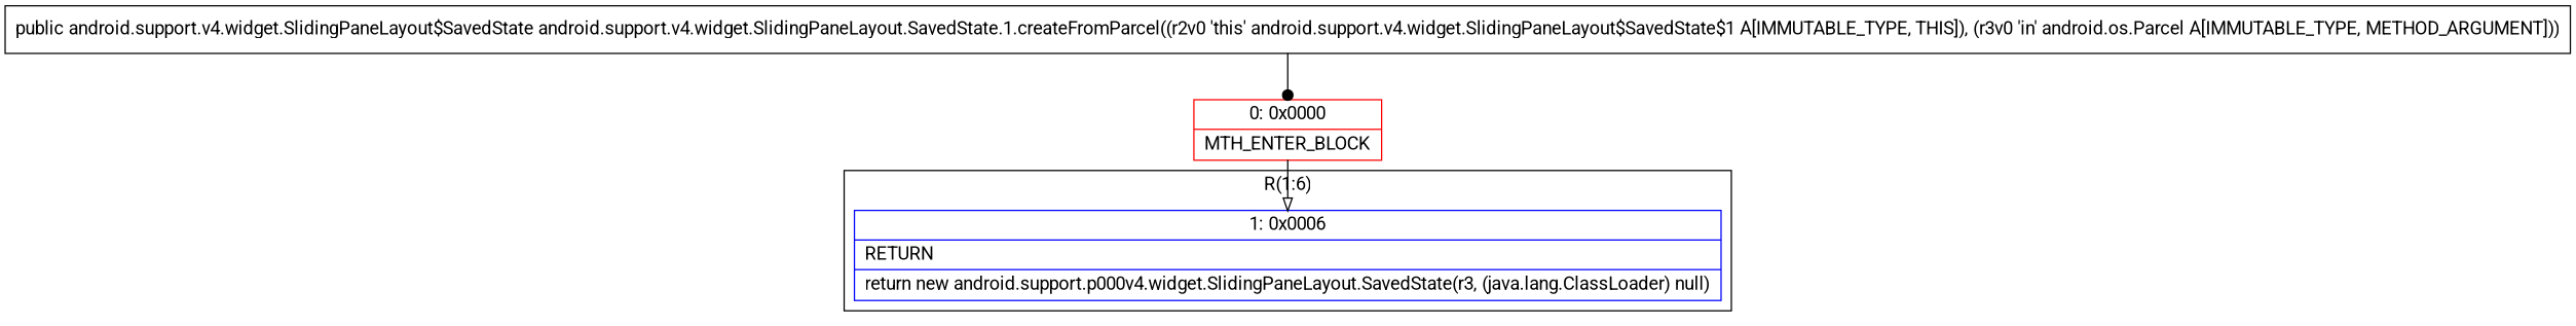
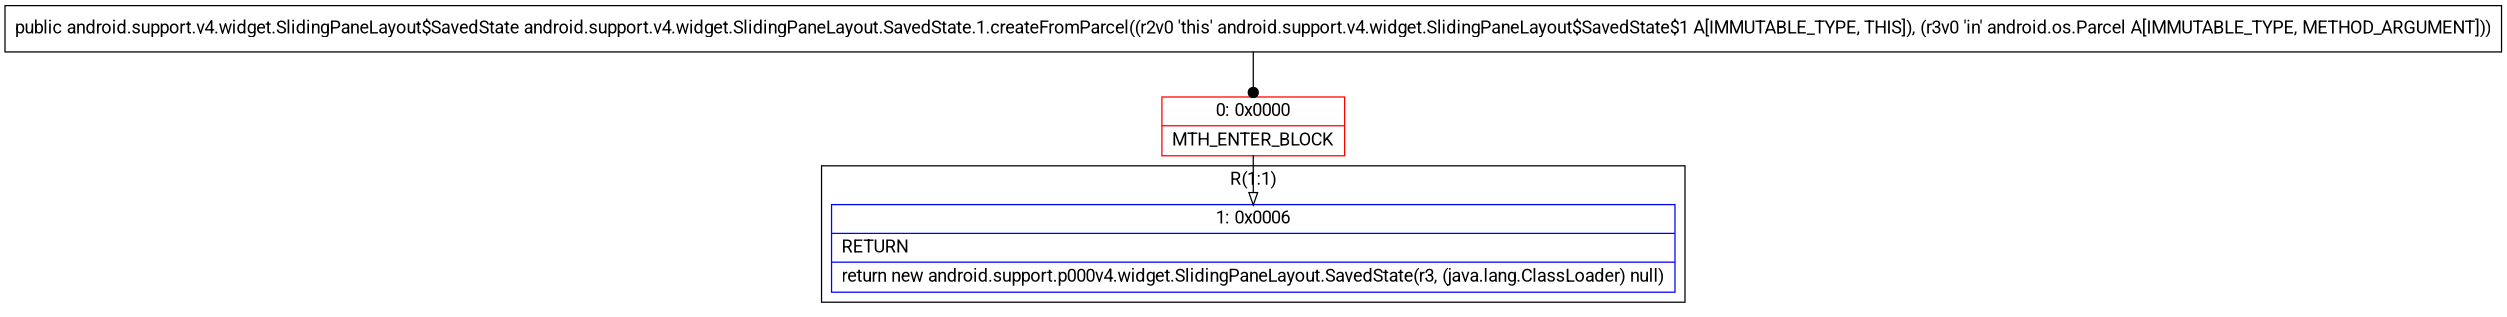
  digraph {
    fontname=Roboto
    node [shape=record fontname=Roboto]
    edge [fontname=Roboto]
    n1 [color=blue label="{1\:\ 0x0006|RETURN\l|return new android.support.p000v4.widget.SlidingPaneLayout.SavedState(r3, (java.lang.ClassLoader) null)\l}"]
    n2 [color=red label="{0\:\ 0x0000|MTH_ENTER_BLOCK\l}"]
    n3 [label="{public android.support.v4.widget.SlidingPaneLayout$SavedState android.support.v4.widget.SlidingPaneLayout.SavedState.1.createFromParcel((r2v0 'this' android.support.v4.widget.SlidingPaneLayout$SavedState$1 A[IMMUTABLE_TYPE, THIS]), (r3v0 'in' android.os.Parcel A[IMMUTABLE_TYPE, METHOD_ARGUMENT])) }"]
    subgraph cluster_1 {
-     label="R(1:6)"
+     label="R(1:1)"
      n1
    }
    n2 -> n1 [arrowhead=onormal]
    n3 -> n2 [arrowhead=dot]
  }
